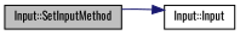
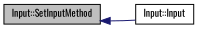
  digraph {
    rankdir=LR
    fontname=Oswald
    node [color=black fontname=Oswald fontsize=10 shape=record style=filled]
    n1 [fillcolor=grey75 fontcolor=black height=0.2 label="Input::SetInputMethod" width=0.4]
    n2 [fillcolor=white height=0.2 label="Input::Input" width=0.4]
-   n2 -> n1 [color=midnightblue dir=back fontname=Oswald fontsize=10 labelfontname=Helvetica labelfontsize=10 style=solid]
+   n1 -> n2 [color=midnightblue dir=back fontname=Oswald fontsize=10 labelfontname=Helvetica labelfontsize=10 style=solid]
  }
